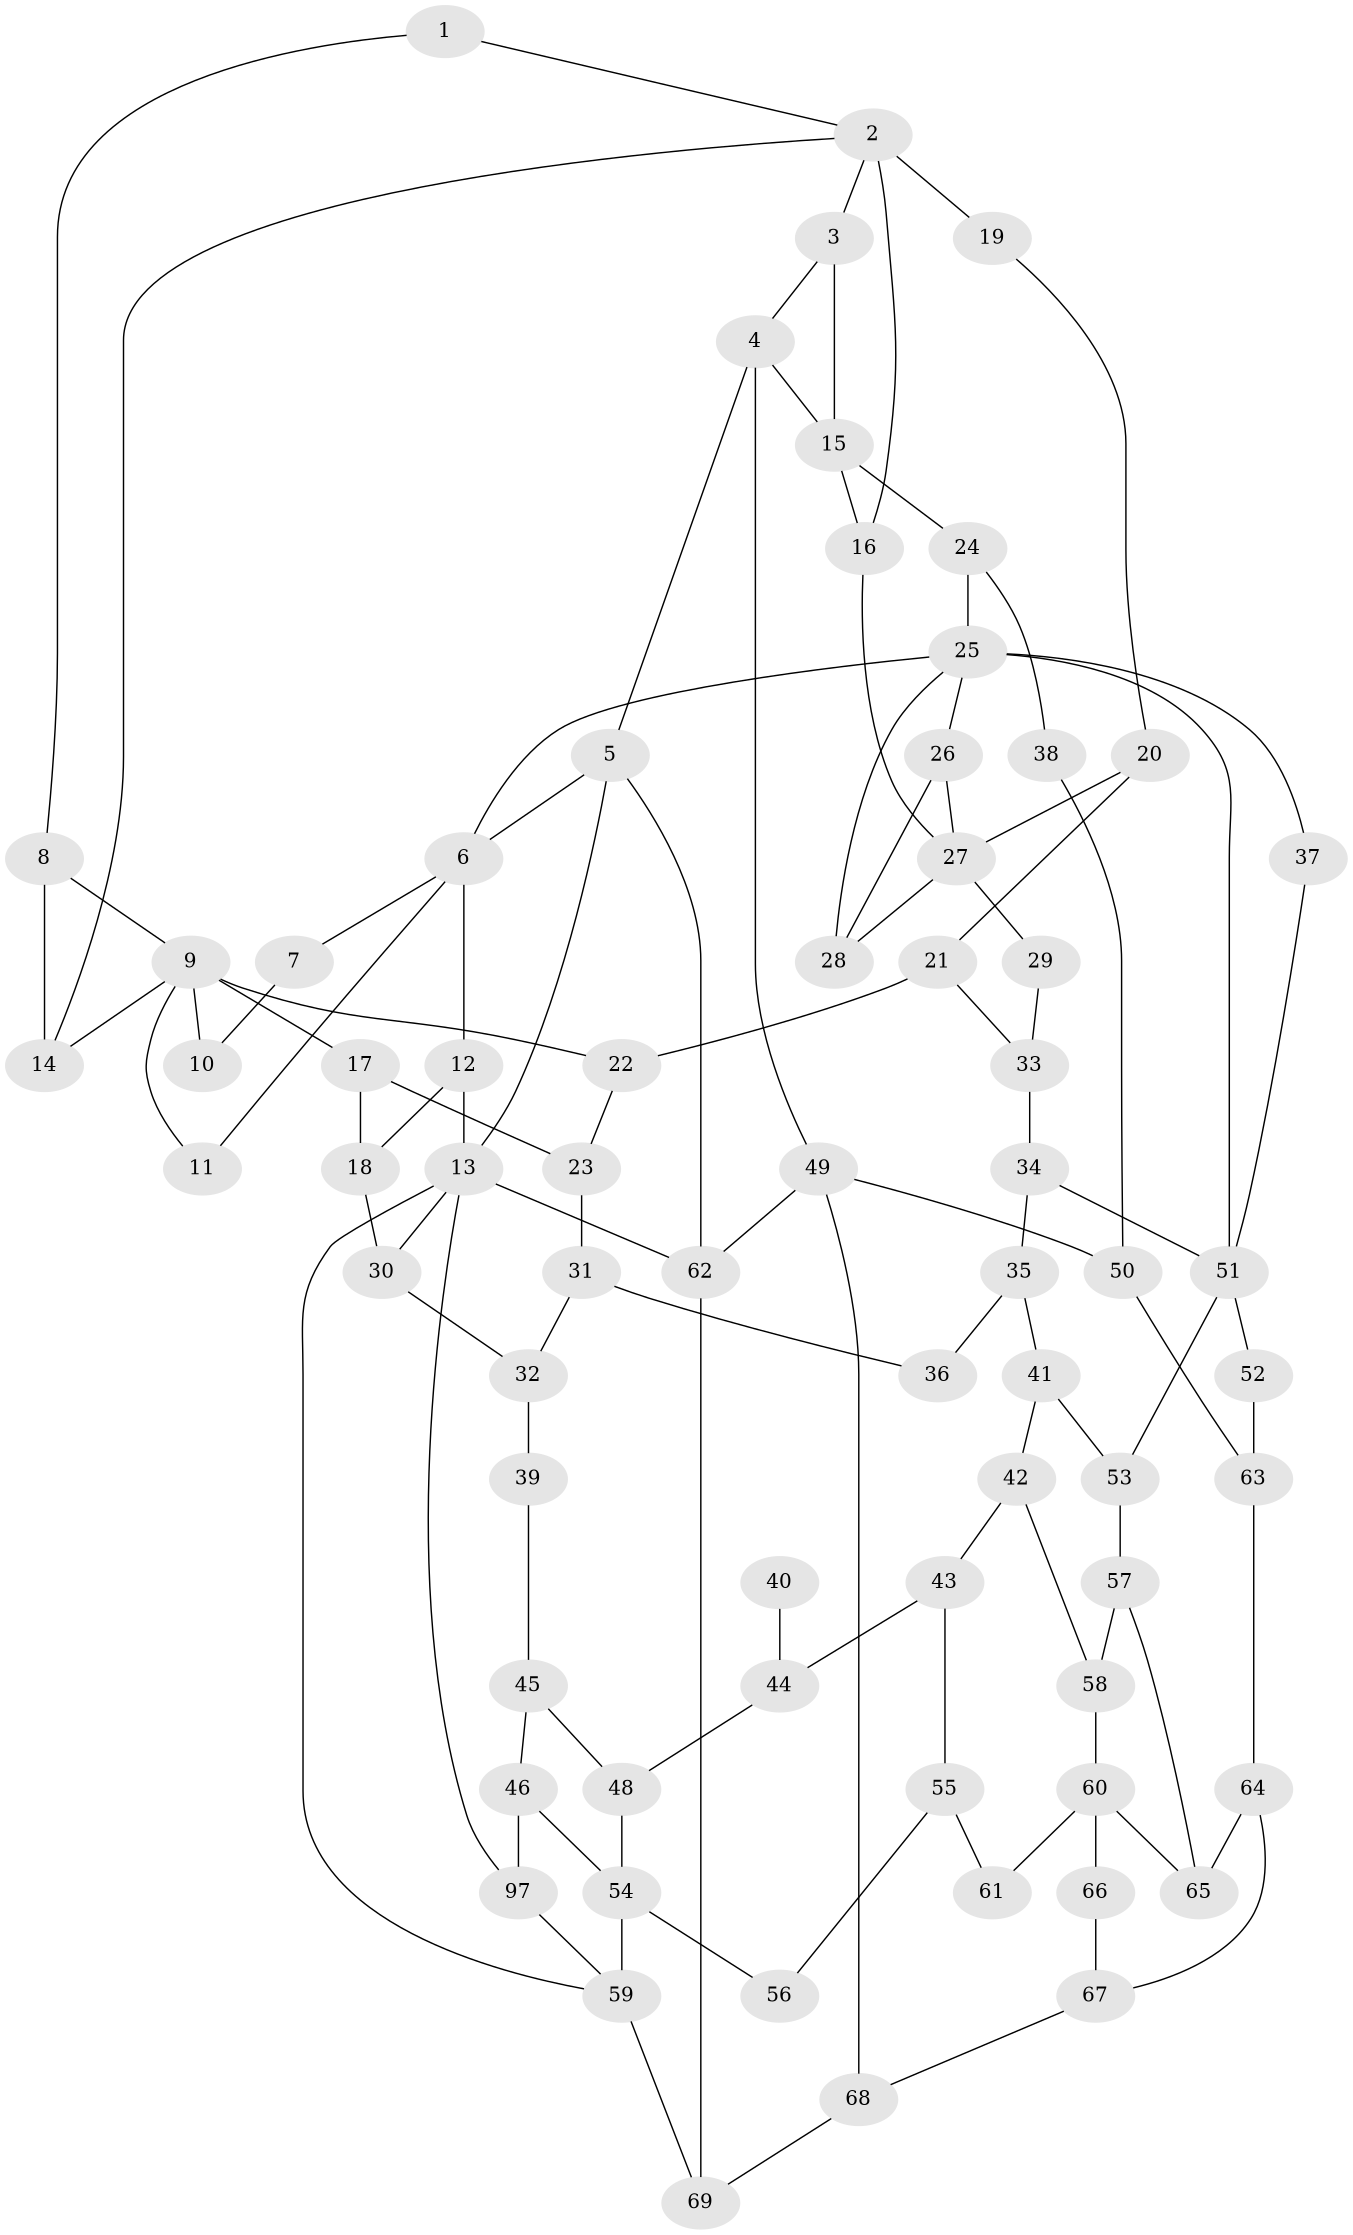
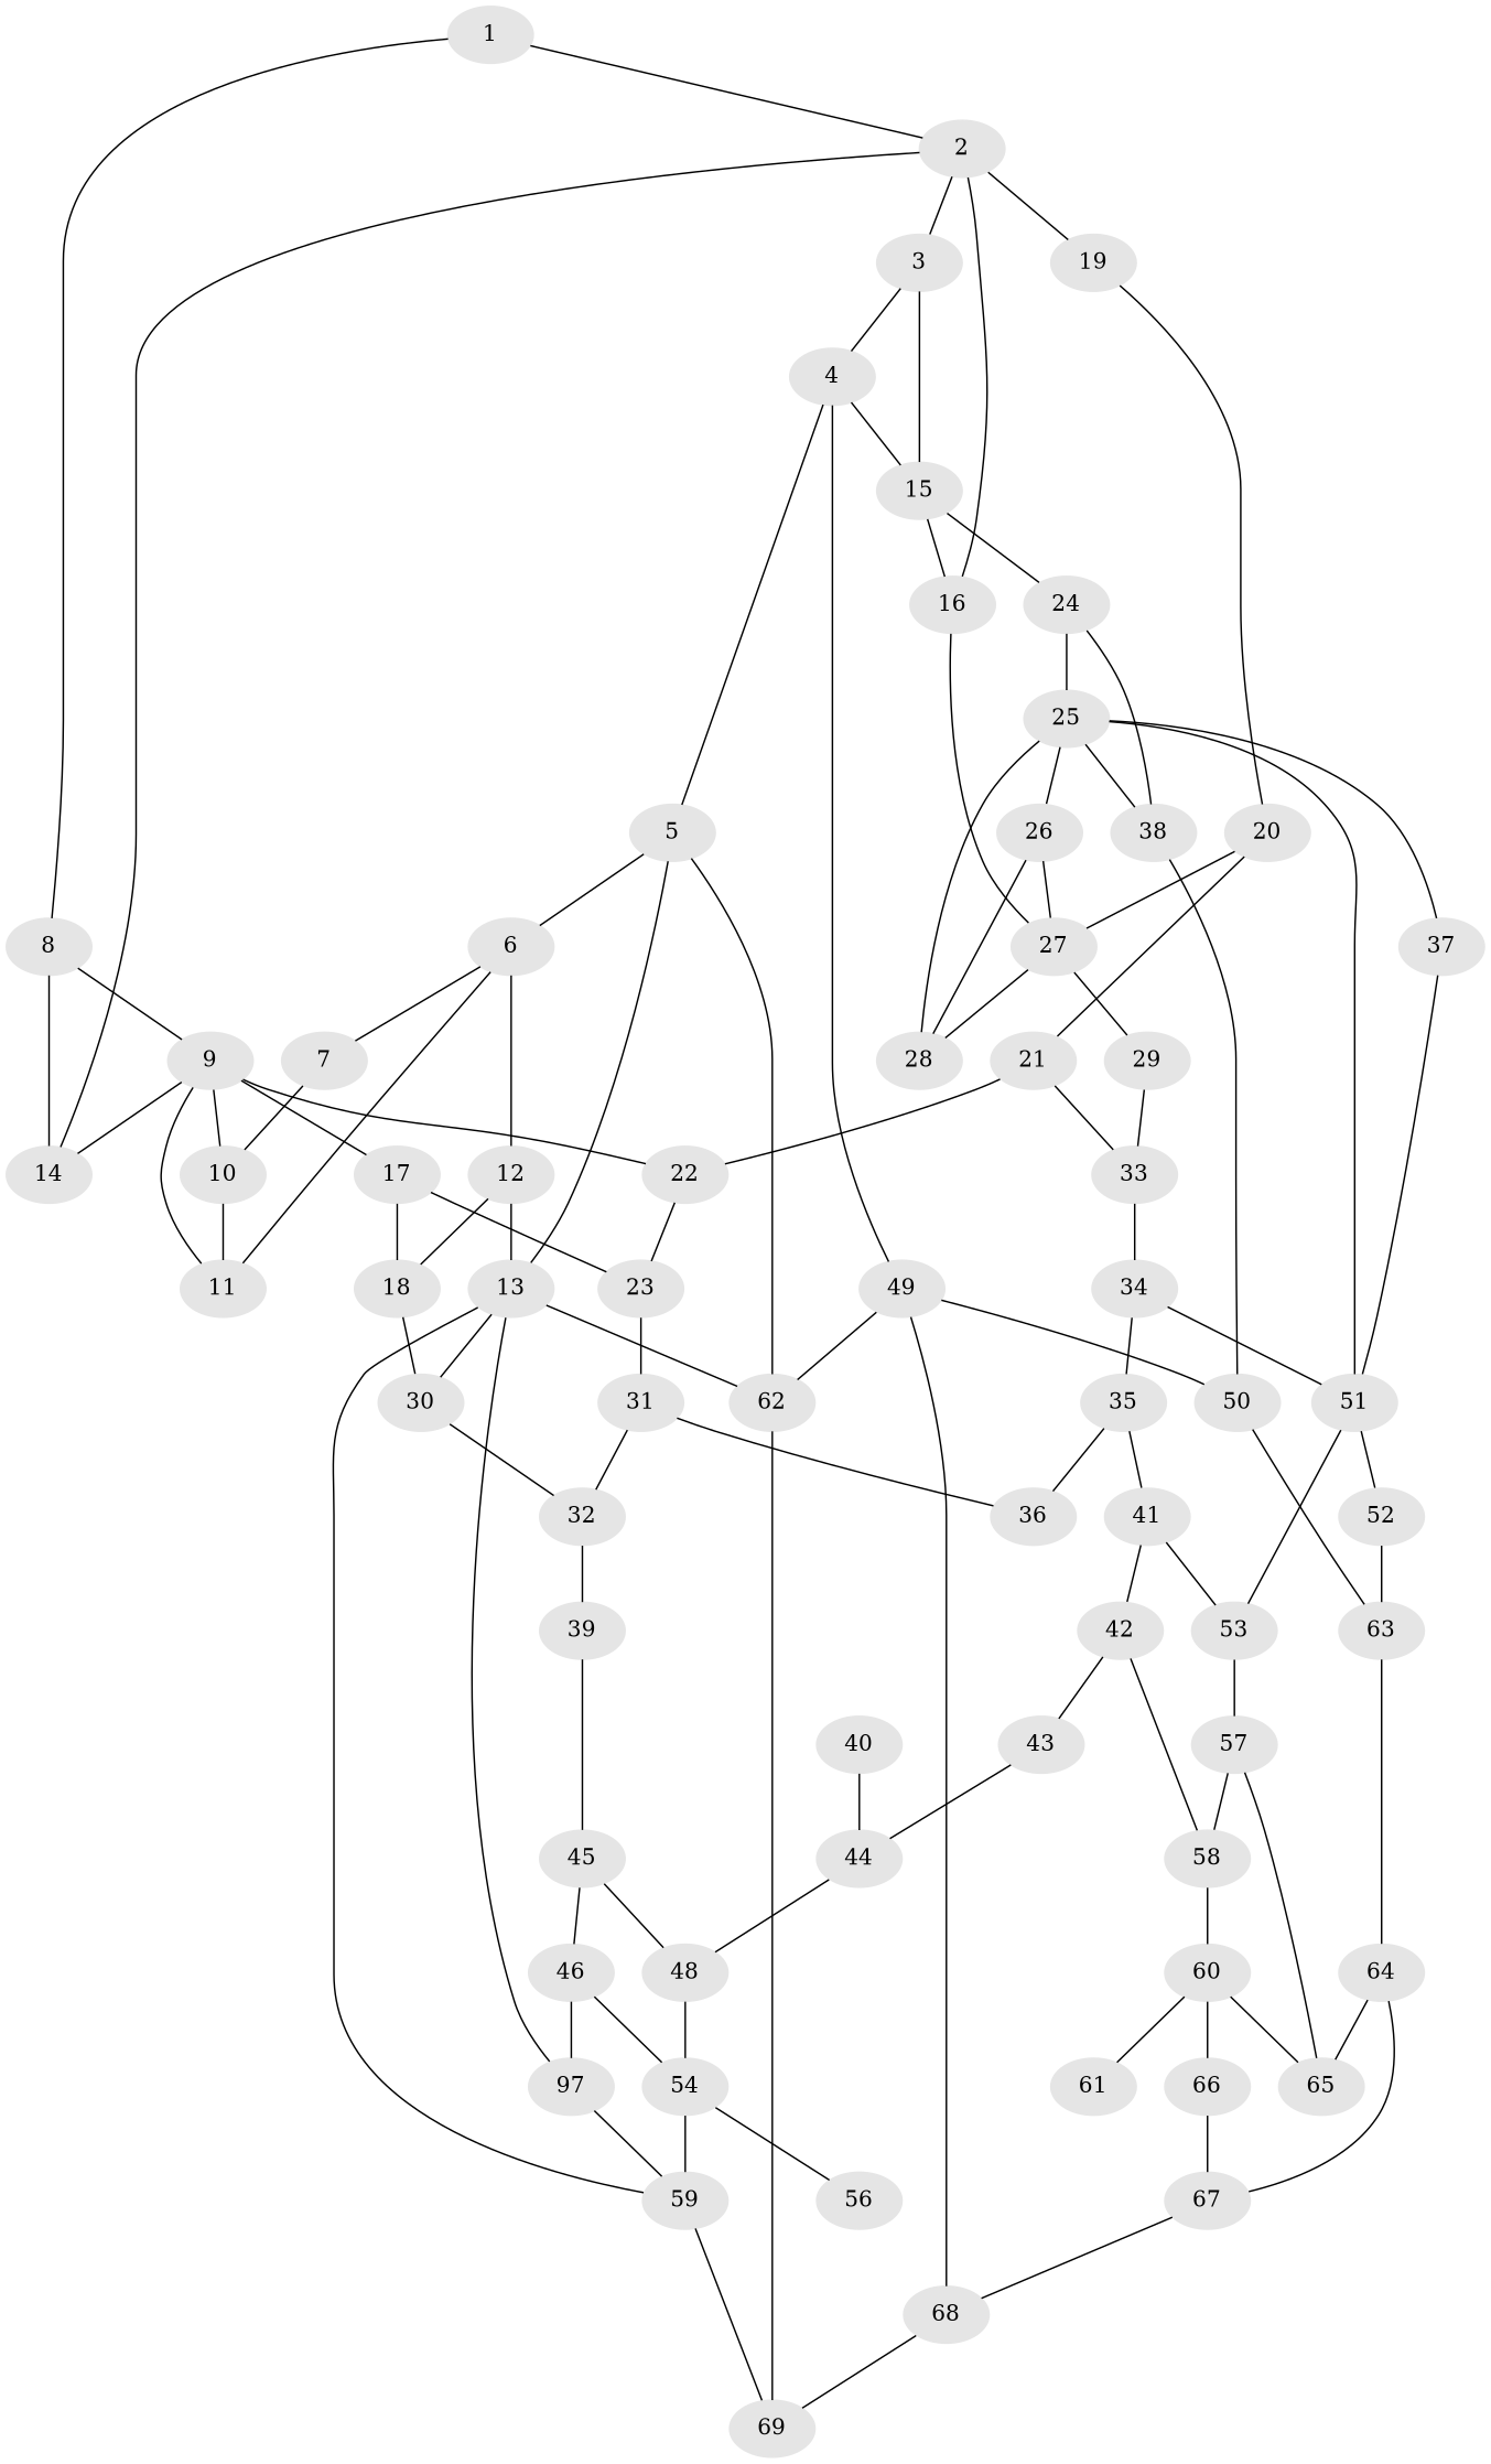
  graph {
    node [color=gray90 style=filled]
    edge [weight=1.0]
    1
    2
    8
    3
    14
    16
    19
    9
    4
    15
    27
    20
    5
    49
    24
    6
    13
    62
    50
    68
    7
    11
    12
    30
    n25 [label=97]
    59
    69
    10
    18
    17
    22
    23
    32
    25
    38
    28
    29
    31
    21
    33
    34
    36
    26
    37
    51
    53
    52
    39
    45
    35
    41
    42
    63
    40
    44
    48
    46
    43
    58
    57
-   55
    60
    56
    61
    54
    64
    65
    66
    67
    1 -- 2
    1 -- 8
    2 -- 3
    2 -- 14
    2 -- 16
    2 -- 19 [weight=2.0]
    8 -- 14
    8 -- 9
    3 -- 4
    3 -- 15
    16 -- 27
    19 -- 20
    9 -- 14
    9 -- 11
    9 -- 10
    9 -- 17
    9 -- 22
    4 -- 15
    4 -- 5
    4 -- 49
    15 -- 16
    15 -- 24
    27 -- 28
    27 -- 29 [weight=2.0]
    20 -- 27
    20 -- 21
    5 -- 6
    5 -- 13
    5 -- 62
    49 -- 62
    49 -- 50
    49 -- 68
    24 -- 25
    24 -- 38
    6 -- 7
    6 -- 11
    6 -- 12
    13 -- 62
    13 -- 30
    13 -- n25
    13 -- 59
    62 -- 69
    50 -- 63
    68 -- 69
    7 -- 10
    12 -- 13
    12 -- 18
    30 -- 32
    n25 -- 59
    59 -- 69
+   10 -- 11
    18 -- 30
    17 -- 18
    17 -- 23
    22 -- 23
    23 -- 31
    32 -- 39
-   25 -- 6
+   25 -- 38
    25 -- 28
    25 -- 26
    25 -- 37
    25 -- 51
    38 -- 50
    29 -- 33
    31 -- 32
    31 -- 36
    21 -- 22
    21 -- 33
    33 -- 34
    34 -- 51
    34 -- 35
    26 -- 27
    26 -- 28
    37 -- 51
    51 -- 53
    51 -- 52
    53 -- 57
    52 -- 63
    39 -- 45
    45 -- 48
    45 -- 46
    35 -- 36
    35 -- 41
    41 -- 53
    41 -- 42
    42 -- 43
    42 -- 58
    63 -- 64
    40 -- 44
    44 -- 48
    48 -- 54
    46 -- n25
    46 -- 54
    43 -- 44
-   43 -- 55
    58 -- 60
    57 -- 58
    57 -- 65
-   55 -- 56
-   55 -- 61
    60 -- 61 [weight=2.0]
    60 -- 65
    60 -- 66 [weight=2.0]
    54 -- 59 [weight=2.0]
    54 -- 56 [weight=2.0]
    64 -- 65
    64 -- 67
    66 -- 67
    67 -- 68
  }
